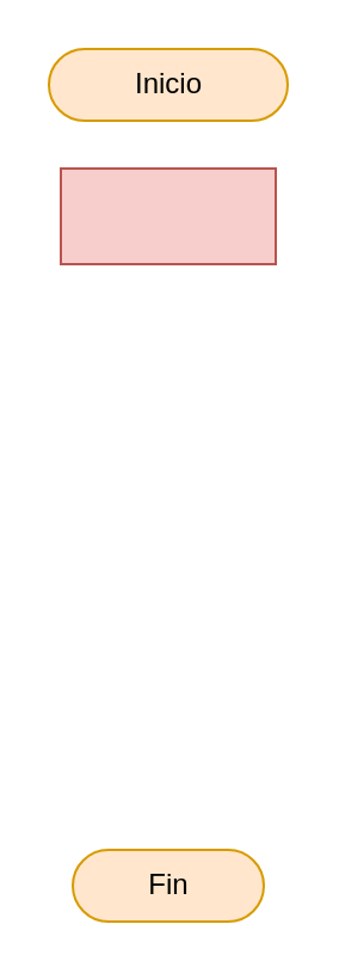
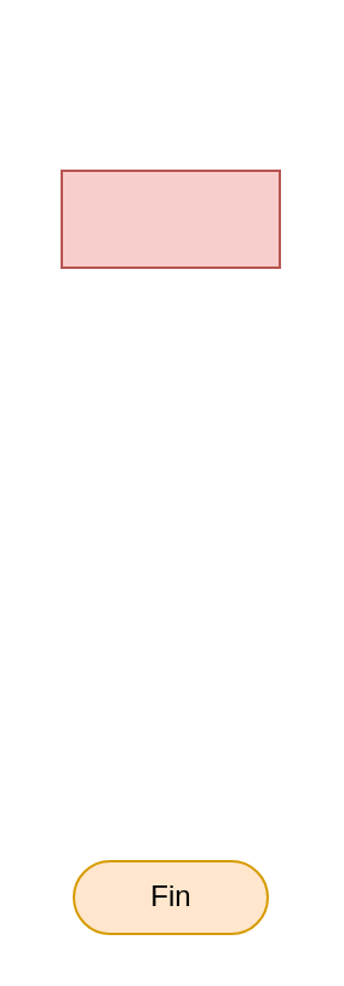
  <mxCell id="0" />
  <mxCell id="1" parent="0" />
  <mxCell id="2" value="Fin" style="html=1;dashed=0;whitespace=wrap;shape=mxgraph.dfd.start;fillColor=#ffe6cc;strokeColor=#d79b00;" vertex="1" parent="1"><mxGeometry x="30" y="355" width="80" height="30" as="geometry" /></mxCell>
- <mxCell id="3" value="Inicio" style="html=1;dashed=0;whitespace=wrap;shape=mxgraph.dfd.start;fillColor=#ffe6cc;strokeColor=#d79b00;" vertex="1" parent="1"><mxGeometry x="20" width="100" height="30" as="geometry" y="20" /></mxCell>
  <mxCell id="4" value="" style="html=1;dashed=0;whitespace=wrap;fillColor=#f8cecc;strokeColor=#b85450;" vertex="1" parent="1"><mxGeometry x="25" y="70" width="90" height="40" as="geometry" /></mxCell>
